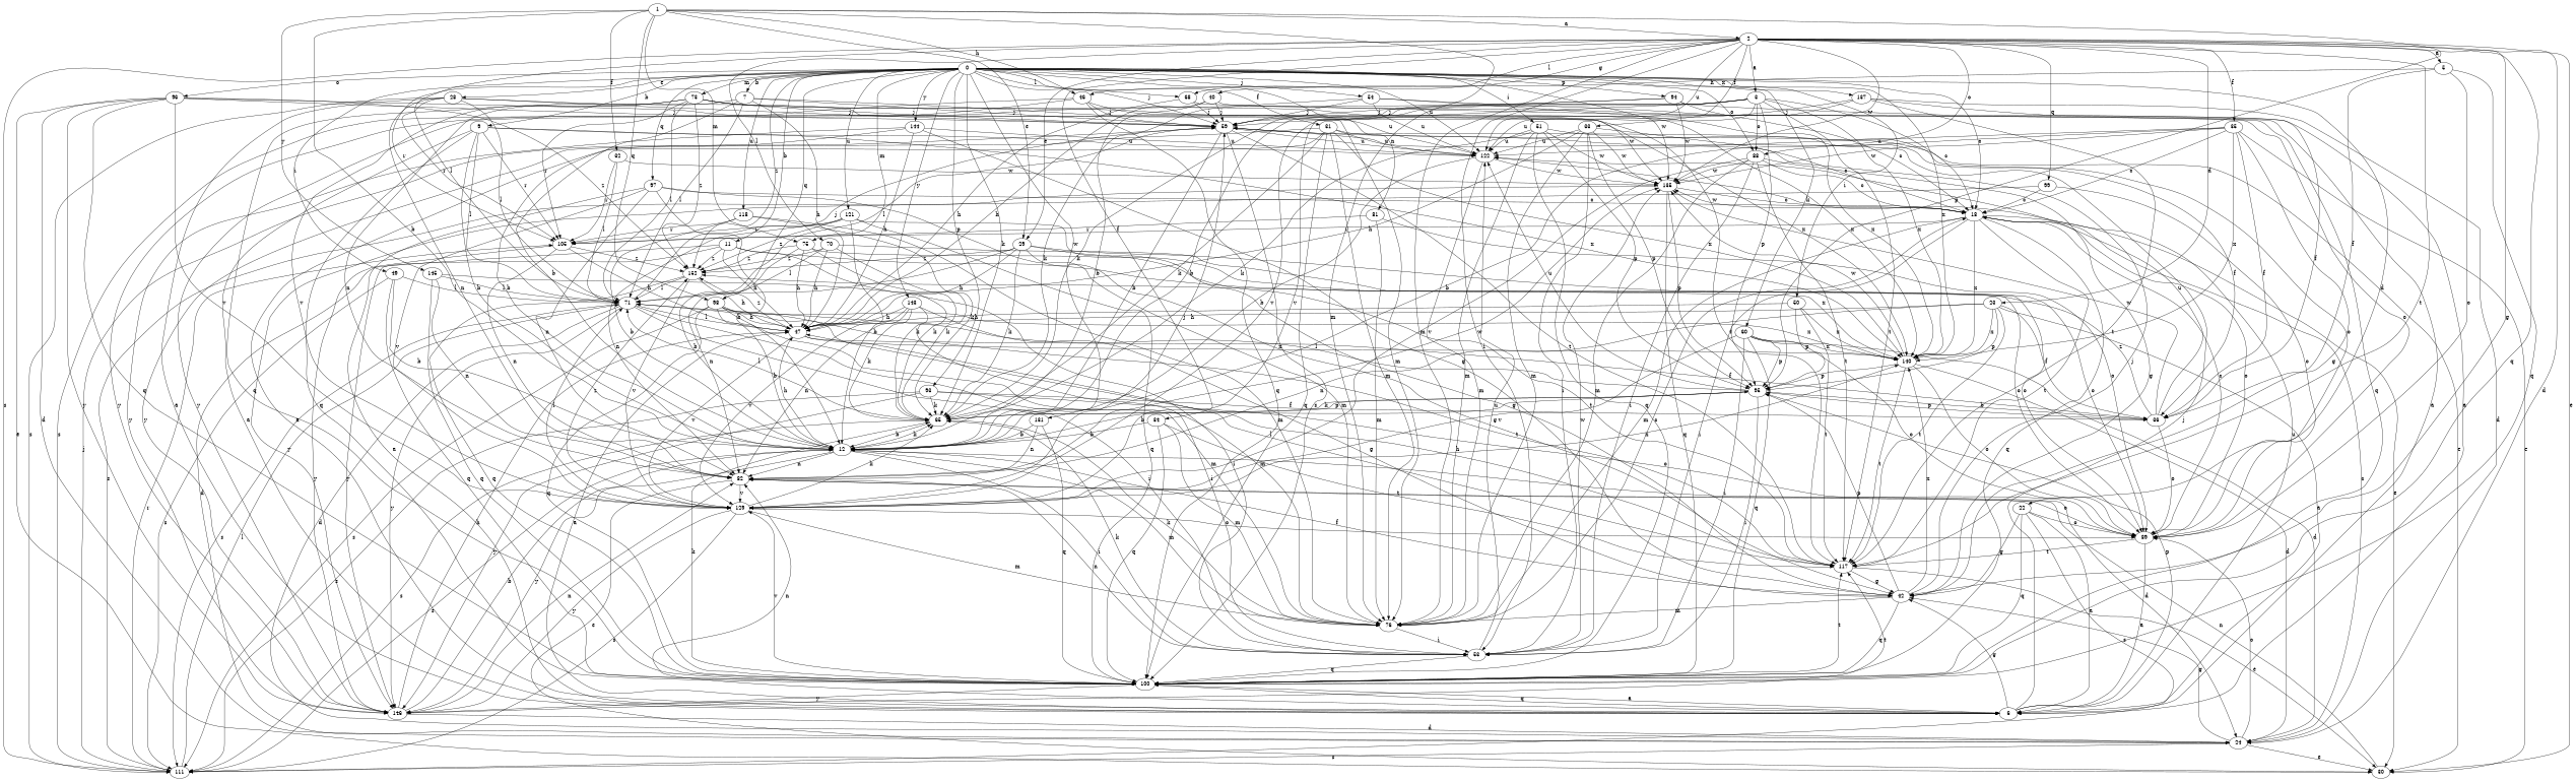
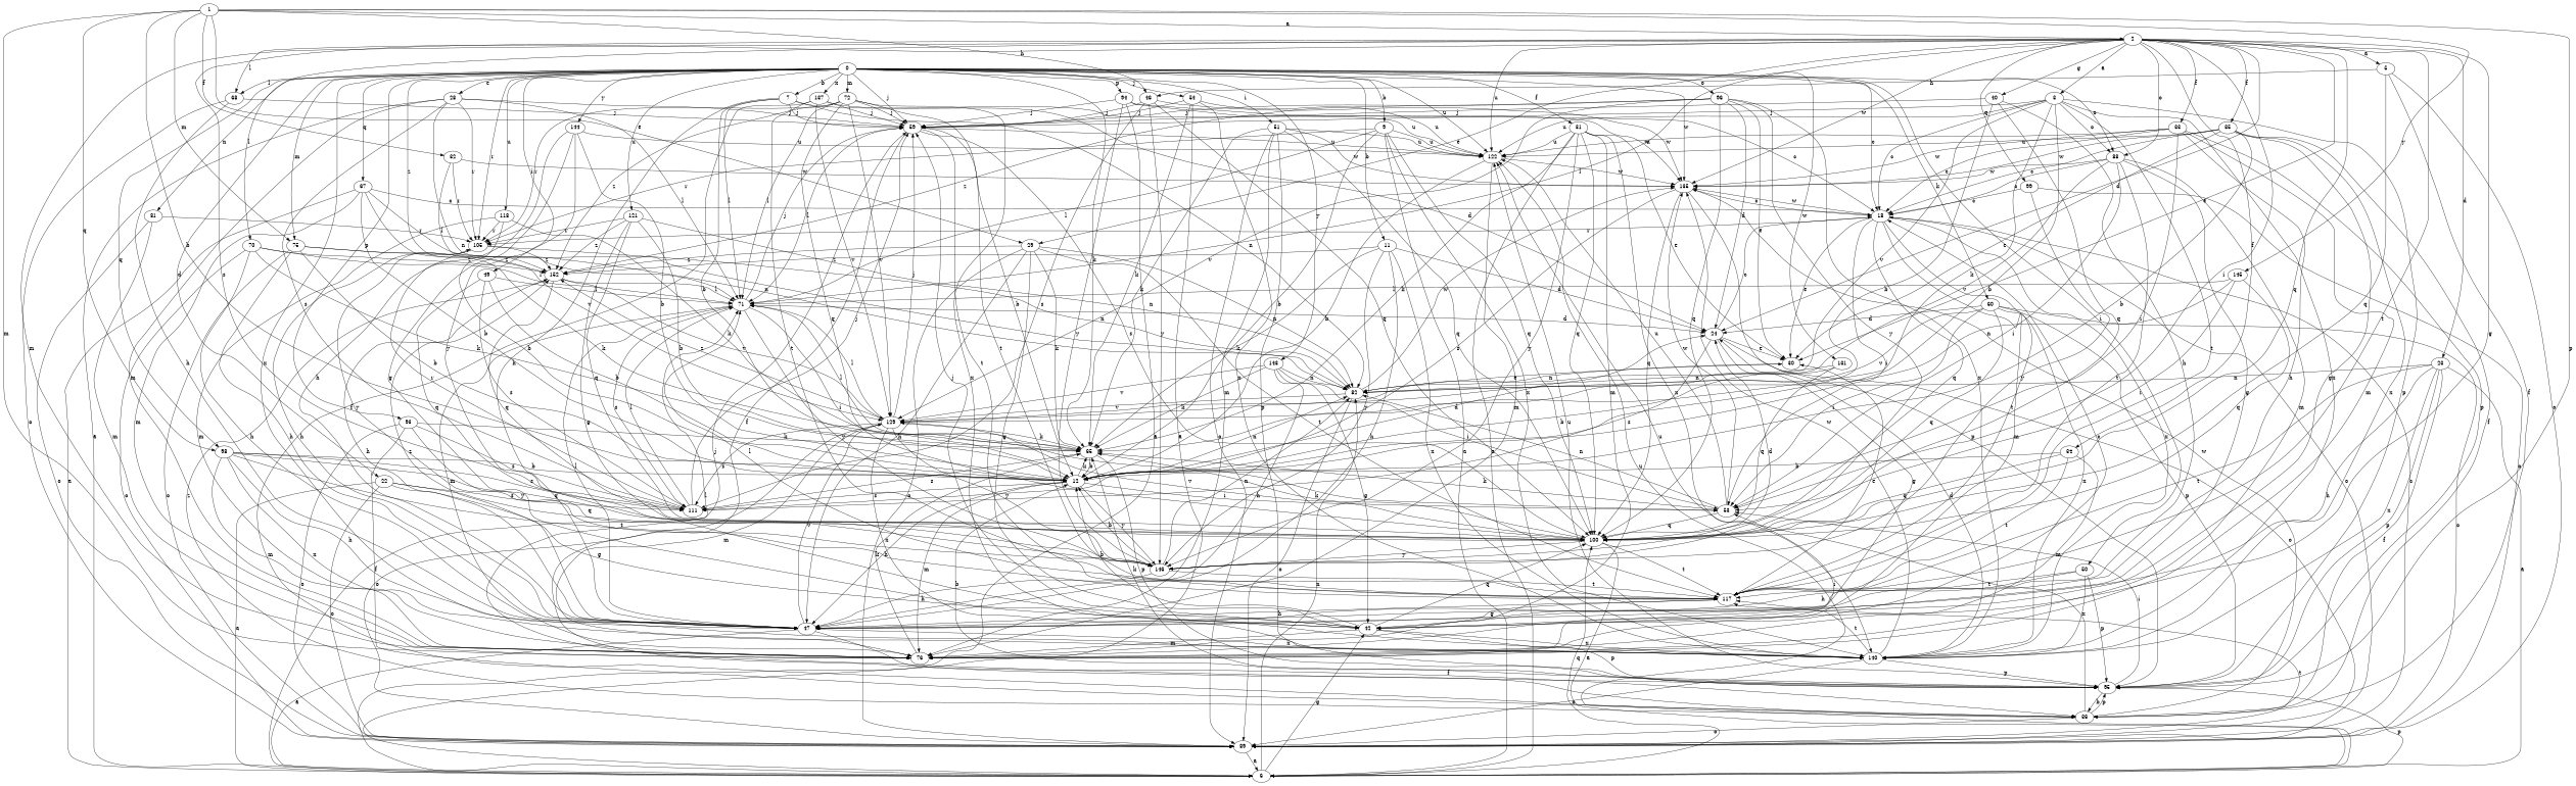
  strict digraph {
    0
    7
    9
    11
    18
    22
    28
    31
    49
    50
    51
    54
    59
    60
    65
    68
-   72 [label=73]
+   72
    75
    81
    n20 [label=96]
    88
    93
    94
-   97
+   97 [label=67]
    98
    105
    118
    121
    122
    131
    135
    137
    140
    143
    144
    152
    12
    71
    82
    47
    100
    6
    24
    146
    76
    30
    53
    117
    89
    42
    111
    95
    36
    129
    1
    2
    29
    32
    46
    145
    3
    5
    23
    33
    34
    35
    40
    70
    99
    0 -> 7 [label=b]
    0 -> 9 [label=b]
    0 -> 11 [label=b]
    0 -> 18 [label=c]
    0 -> 22 [label=d]
    0 -> 28 [label=e]
    0 -> 31 [label=f]
    0 -> 49 [label=i]
    0 -> 50 [label=i]
    0 -> 51 [label=i]
    0 -> 54 [label=j]
    0 -> 59 [label=j]
    0 -> 60 [label=k]
    0 -> 65 [label=k]
    0 -> 68 [label=l]
    0 -> 72 [label=m]
    0 -> 75 [label=m]
    0 -> 81 [label=n]
    0 -> n20 [label=o]
    0 -> 88 [label=o]
    0 -> 93 [label=p]
    0 -> 94 [label=p]
    0 -> 97 [label=q]
    0 -> 98 [label=q]
    0 -> 105 [label=r]
    0 -> 118 [label=u]
    0 -> 121 [label=u]
    0 -> 122 [label=u]
    0 -> 131 [label=w]
    0 -> 135 [label=w]
    0 -> 137 [label=x]
    0 -> 140 [label=x]
    0 -> 143 [label=y]
    0 -> 144 [label=y]
    0 -> 152 [label=z]
    7 -> 59 [label=j]
    7 -> 122 [label=u]
    7 -> 12 [label=b]
    7 -> 71 [label=l]
    7 -> 82 [label=n]
    7 -> 47 [label=h]
    9 -> 105 [label=r]
    9 -> 122 [label=u]
    9 -> 140 [label=x]
    9 -> 12 [label=b]
    9 -> 71 [label=l]
    9 -> 100 [label=q]
    9 -> 6 [label=a]
    11 -> 65 [label=k]
    11 -> 140 [label=x]
    11 -> 152 [label=z]
    11 -> 47 [label=h]
    11 -> 24 [label=d]
    11 -> 146 [label=y]
    18 -> 105 [label=r]
    18 -> 135 [label=w]
    18 -> 140 [label=x]
    18 -> 100 [label=q]
    18 -> 76 [label=m]
    18 -> 30 [label=e]
    18 -> 53 [label=i]
    18 -> 117 [label=t]
    18 -> 89 [label=o]
    22 -> 100 [label=q]
    22 -> 6 [label=a]
    22 -> 89 [label=o]
    22 -> 42 [label=g]
    22 -> 111 [label=s]
    28 -> 59 [label=j]
    28 -> 105 [label=r]
    28 -> 71 [label=l]
    28 -> 82 [label=n]
    28 -> 6 [label=a]
    28 -> 76 [label=m]
    28 -> 111 [label=s]
    31 -> 65 [label=k]
    31 -> 122 [label=u]
    31 -> 140 [label=x]
    31 -> 100 [label=q]
    31 -> 6 [label=a]
    31 -> 146 [label=y]
    31 -> 76 [label=m]
    31 -> 30 [label=e]
    49 -> 12 [label=b]
    49 -> 71 [label=l]
    49 -> 100 [label=q]
    49 -> 111 [label=s]
    50 -> 140 [label=x]
    50 -> 47 [label=h]
    50 -> 117 [label=t]
    50 -> 95 [label=p]
    51 -> 65 [label=k]
    51 -> 122 [label=u]
    51 -> 135 [label=w]
    51 -> 100 [label=q]
    51 -> 76 [label=m]
    51 -> 89 [label=o]
    51 -> 95 [label=p]
    54 -> 59 [label=j]
    54 -> 65 [label=k]
    54 -> 122 [label=u]
    54 -> 140 [label=x]
    54 -> 6 [label=a]
    59 -> 122 [label=u]
    59 -> 12 [label=b]
    59 -> 71 [label=l]
    59 -> 100 [label=s]
    59 -> 117 [label=t]
    59 -> 36 [label=f]
    60 -> 140 [label=x]
    60 -> 100 [label=q]
    60 -> 24 [label=d]
    60 -> 53 [label=i]
    60 -> 89 [label=o]
    60 -> 95 [label=p]
    60 -> 129 [label=v]
    65 -> 12 [label=b]
    65 -> 71 [label=l]
    65 -> 111 [label=s]
    65 -> 95 [label=p]
    68 -> 59 [label=j]
    68 -> 47 [label=h]
    68 -> 89 [label=o]
    72 -> 59 [label=j]
    72 -> 105 [label=r]
    72 -> 140 [label=x]
    72 -> 152 [label=z]
    72 -> 71 [label=l]
    72 -> 100 [label=q]
    72 -> 117 [label=t]
    72 -> 129 [label=v]
    75 -> 65 [label=k]
    75 -> 152 [label=z]
    75 -> 12 [label=b]
    75 -> 47 [label=h]
    75 -> 89 [label=o]
    81 -> 105 [label=r]
    81 -> 76 [label=m]
    81 -> 89 [label=o]
    n20 -> 59 [label=j]
    n20 -> 140 [label=x]
    n20 -> 152 [label=z]
    n20 -> 100 [label=q]
    n20 -> 24 [label=d]
    n20 -> 146 [label=y]
    n20 -> 30 [label=e]
    n20 -> 129 [label=v]
    88 -> 18 [label=c]
    88 -> 135 [label=w]
    88 -> 76 [label=m]
    88 -> 53 [label=i]
    88 -> 117 [label=t]
    88 -> 42 [label=g]
    88 -> 129 [label=v]
    93 -> 65 [label=k]
    93 -> 146 [label=y]
    93 -> 89 [label=o]
    93 -> 111 [label=s]
    93 -> 36 [label=f]
    94 -> 18 [label=c]
    94 -> 59 [label=j]
    94 -> 135 [label=w]
    94 -> 6 [label=a]
    94 -> 146 [label=y]
    97 -> 18 [label=c]
    97 -> 12 [label=b]
    97 -> 82 [label=n]
    97 -> 6 [label=a]
    97 -> 76 [label=m]
    97 -> 129 [label=v]
    98 -> 140 [label=x]
    98 -> 12 [label=b]
    98 -> 47 [label=h]
    98 -> 100 [label=q]
    98 -> 76 [label=m]
    98 -> 117 [label=t]
    98 -> 111 [label=s]
    105 -> 152 [label=z]
    105 -> 82 [label=n]
    105 -> 47 [label=h]
    105 -> 146 [label=y]
    118 -> 65 [label=k]
    118 -> 105 [label=r]
    118 -> 12 [label=b]
    118 -> 76 [label=m]
    121 -> 105 [label=r]
    121 -> 152 [label=z]
    121 -> 12 [label=b]
    121 -> 82 [label=n]
    121 -> 100 [label=q]
    121 -> 42 [label=g]
    122 -> 135 [label=w]
    122 -> 12 [label=b]
    122 -> 76 [label=m]
    131 -> 12 [label=b]
    131 -> 82 [label=n]
    131 -> 100 [label=q]
    135 -> 18 [label=c]
    135 -> 100 [label=q]
    135 -> 111 [label=s]
    135 -> 95 [label=p]
    137 -> 59 [label=j]
    137 -> 24 [label=d]
    137 -> 117 [label=t]
    137 -> 36 [label=f]
    137 -> 129 [label=v]
    140 -> 135 [label=w]
    140 -> 24 [label=d]
    140 -> 117 [label=t]
    140 -> 89 [label=o]
    140 -> 95 [label=p]
    143 -> 65 [label=k]
    143 -> 82 [label=n]
    143 -> 47 [label=h]
    143 -> 53 [label=i]
    143 -> 42 [label=g]
    143 -> 129 [label=v]
    144 -> 122 [label=u]
    144 -> 12 [label=b]
    144 -> 47 [label=h]
    144 -> 146 [label=y]
    144 -> 42 [label=g]
    152 -> 71 [label=l]
    152 -> 47 [label=h]
    152 -> 100 [label=q]
    152 -> 129 [label=v]
    12 -> 65 [label=k]
    12 -> 82 [label=n]
    12 -> 47 [label=h]
    12 -> 24 [label=d]
    12 -> 146 [label=y]
    12 -> 76 [label=m]
    12 -> 53 [label=i]
    12 -> 111 [label=s]
    71 -> 59 [label=j]
    71 -> 24 [label=d]
    71 -> 146 [label=y]
    71 -> 76 [label=m]
    71 -> 53 [label=i]
    71 -> 111 [label=s]
    82 -> 135 [label=w]
    82 -> 30 [label=e]
    82 -> 89 [label=o]
    82 -> 129 [label=v]
    47 -> 140 [label=x]
    47 -> 152 [label=z]
-   71 -> 47 [label=l]
+   47 -> 71 [label=l]
    47 -> 6 [label=a]
    47 -> 36 [label=f]
    47 -> 129 [label=v]
    100 -> 65 [label=k]
    100 -> 6 [label=a]
    100 -> 146 [label=y]
    100 -> 117 [label=t]
    100 -> 129 [label=v]
    6 -> 59 [label=j]
    6 -> 122 [label=u]
    6 -> 82 [label=n]
    6 -> 100 [label=q]
    6 -> 42 [label=g]
    6 -> 95 [label=p]
    24 -> 18 [label=c]
    24 -> 30 [label=e]
    24 -> 89 [label=o]
    24 -> 42 [label=g]
    24 -> 111 [label=s]
    146 -> 12 [label=b]
    146 -> 82 [label=n]
    146 -> 47 [label=h]
    146 -> 24 [label=d]
    146 -> 117 [label=t]
    76 -> 18 [label=c]
    76 -> 65 [label=k]
    76 -> 53 [label=i]
    30 -> 82 [label=n]
    53 -> 65 [label=k]
    53 -> 122 [label=u]
    53 -> 135 [label=w]
    53 -> 82 [label=n]
    53 -> 100 [label=q]
    117 -> 71 [label=l]
    117 -> 47 [label=h]
    117 -> 30 [label=e]
    117 -> 42 [label=g]
    89 -> 18 [label=c]
    89 -> 6 [label=a]
    89 -> 117 [label=t]
    42 -> 59 [label=j]
    42 -> 140 [label=x]
-   42 -> 12 [label=f]
+   42 -> 12 [label=b]
    42 -> 100 [label=q]
    42 -> 76 [label=m]
    42 -> 95 [label=p]
    111 -> 59 [label=j]
    111 -> 105 [label=r]
    111 -> 71 [label=l]
    95 -> 65 [label=k]
    95 -> 122 [label=u]
    95 -> 12 [label=b]
    95 -> 71 [label=l]
    95 -> 53 [label=i]
    95 -> 36 [label=b]
    36 -> 122 [label=u]
    36 -> 135 [label=w]
    36 -> 152 [label=z]
    36 -> 89 [label=o]
    36 -> 95 [label=p]
    129 -> 59 [label=j]
    129 -> 65 [label=k]
    129 -> 140 [label=x]
    129 -> 152 [label=z]
    129 -> 71 [label=l]
    129 -> 146 [label=y]
    129 -> 76 [label=m]
    129 -> 89 [label=o]
    129 -> 111 [label=s]
    1 -> 75 [label=m]
    1 -> 98 [label=q]
    1 -> 12 [label=b]
    1 -> 76 [label=m]
    1 -> 95 [label=p]
    1 -> 2 [label=a]
    1 -> 29 [label=e]
    1 -> 32 [label=f]
    1 -> 46 [label=h]
    1 -> 145 [label=y]
    2 -> 68 [label=l]
    2 -> 88 [label=o]
    2 -> 122 [label=u]
    2 -> 135 [label=w]
    2 -> 71 [label=l]
    2 -> 100 [label=q]
    2 -> 24 [label=d]
    2 -> 76 [label=m]
    2 -> 30 [label=e]
    2 -> 53 [label=i]
    2 -> 117 [label=t]
    2 -> 42 [label=g]
    2 -> 111 [label=s]
    2 -> 29 [label=e]
    2 -> 3 [label=a]
    2 -> 5 [label=a]
    2 -> 23 [label=d]
    2 -> 33 [label=f]
    2 -> 34 [label=f]
    2 -> 35 [label=f]
    2 -> 40 [label=g]
    2 -> 70 [label=l]
    2 -> 99 [label=q]
    29 -> 65 [label=k]
    29 -> 152 [label=z]
    29 -> 82 [label=n]
    29 -> 47 [label=h]
    29 -> 117 [label=t]
    29 -> 89 [label=o]
    29 -> 42 [label=g]
    32 -> 105 [label=r]
    32 -> 135 [label=w]
    32 -> 71 [label=l]
    46 -> 59 [label=j]
    46 -> 135 [label=w]
    46 -> 100 [label=q]
    46 -> 146 [label=y]
    46 -> 111 [label=s]
    145 -> 71 [label=l]
    145 -> 82 [label=n]
    145 -> 100 [label=q]
    145 -> 53 [label=i]
    3 -> 18 [label=c]
    3 -> 59 [label=j]
    3 -> 65 [label=k]
    3 -> 88 [label=o]
    3 -> 122 [label=u]
    3 -> 140 [label=x]
    3 -> 12 [label=b]
    3 -> 117 [label=t]
    3 -> 95 [label=p]
    3 -> 129 [label=v]
    5 -> 100 [label=q]
    5 -> 89 [label=o]
    5 -> 36 [label=f]
    5 -> 46 [label=h]
    23 -> 140 [label=x]
    23 -> 82 [label=n]
    23 -> 47 [label=h]
    23 -> 6 [label=a]
    23 -> 117 [label=t]
    23 -> 95 [label=p]
    23 -> 36 [label=f]
    33 -> 18 [label=c]
    33 -> 122 [label=u]
    33 -> 135 [label=w]
    33 -> 47 [label=h]
    33 -> 76 [label=m]
    33 -> 53 [label=i]
    33 -> 95 [label=p]
    34 -> 12 [label=b]
    34 -> 100 [label=q]
    34 -> 76 [label=m]
    34 -> 117 [label=t]
    35 -> 18 [label=c]
    35 -> 122 [label=u]
    35 -> 135 [label=w]
    35 -> 140 [label=x]
    35 -> 12 [label=b]
    35 -> 30 [label=e]
    35 -> 42 [label=g]
    35 -> 36 [label=f]
    40 -> 59 [label=j]
    40 -> 12 [label=b]
    40 -> 47 [label=h]
    40 -> 100 [label=q]
    70 -> 65 [label=k]
    70 -> 152 [label=z]
    70 -> 71 [label=l]
    70 -> 47 [label=h]
    70 -> 89 [label=o]
    99 -> 18 [label=c]
    99 -> 146 [label=y]
    99 -> 89 [label=o]
  }
